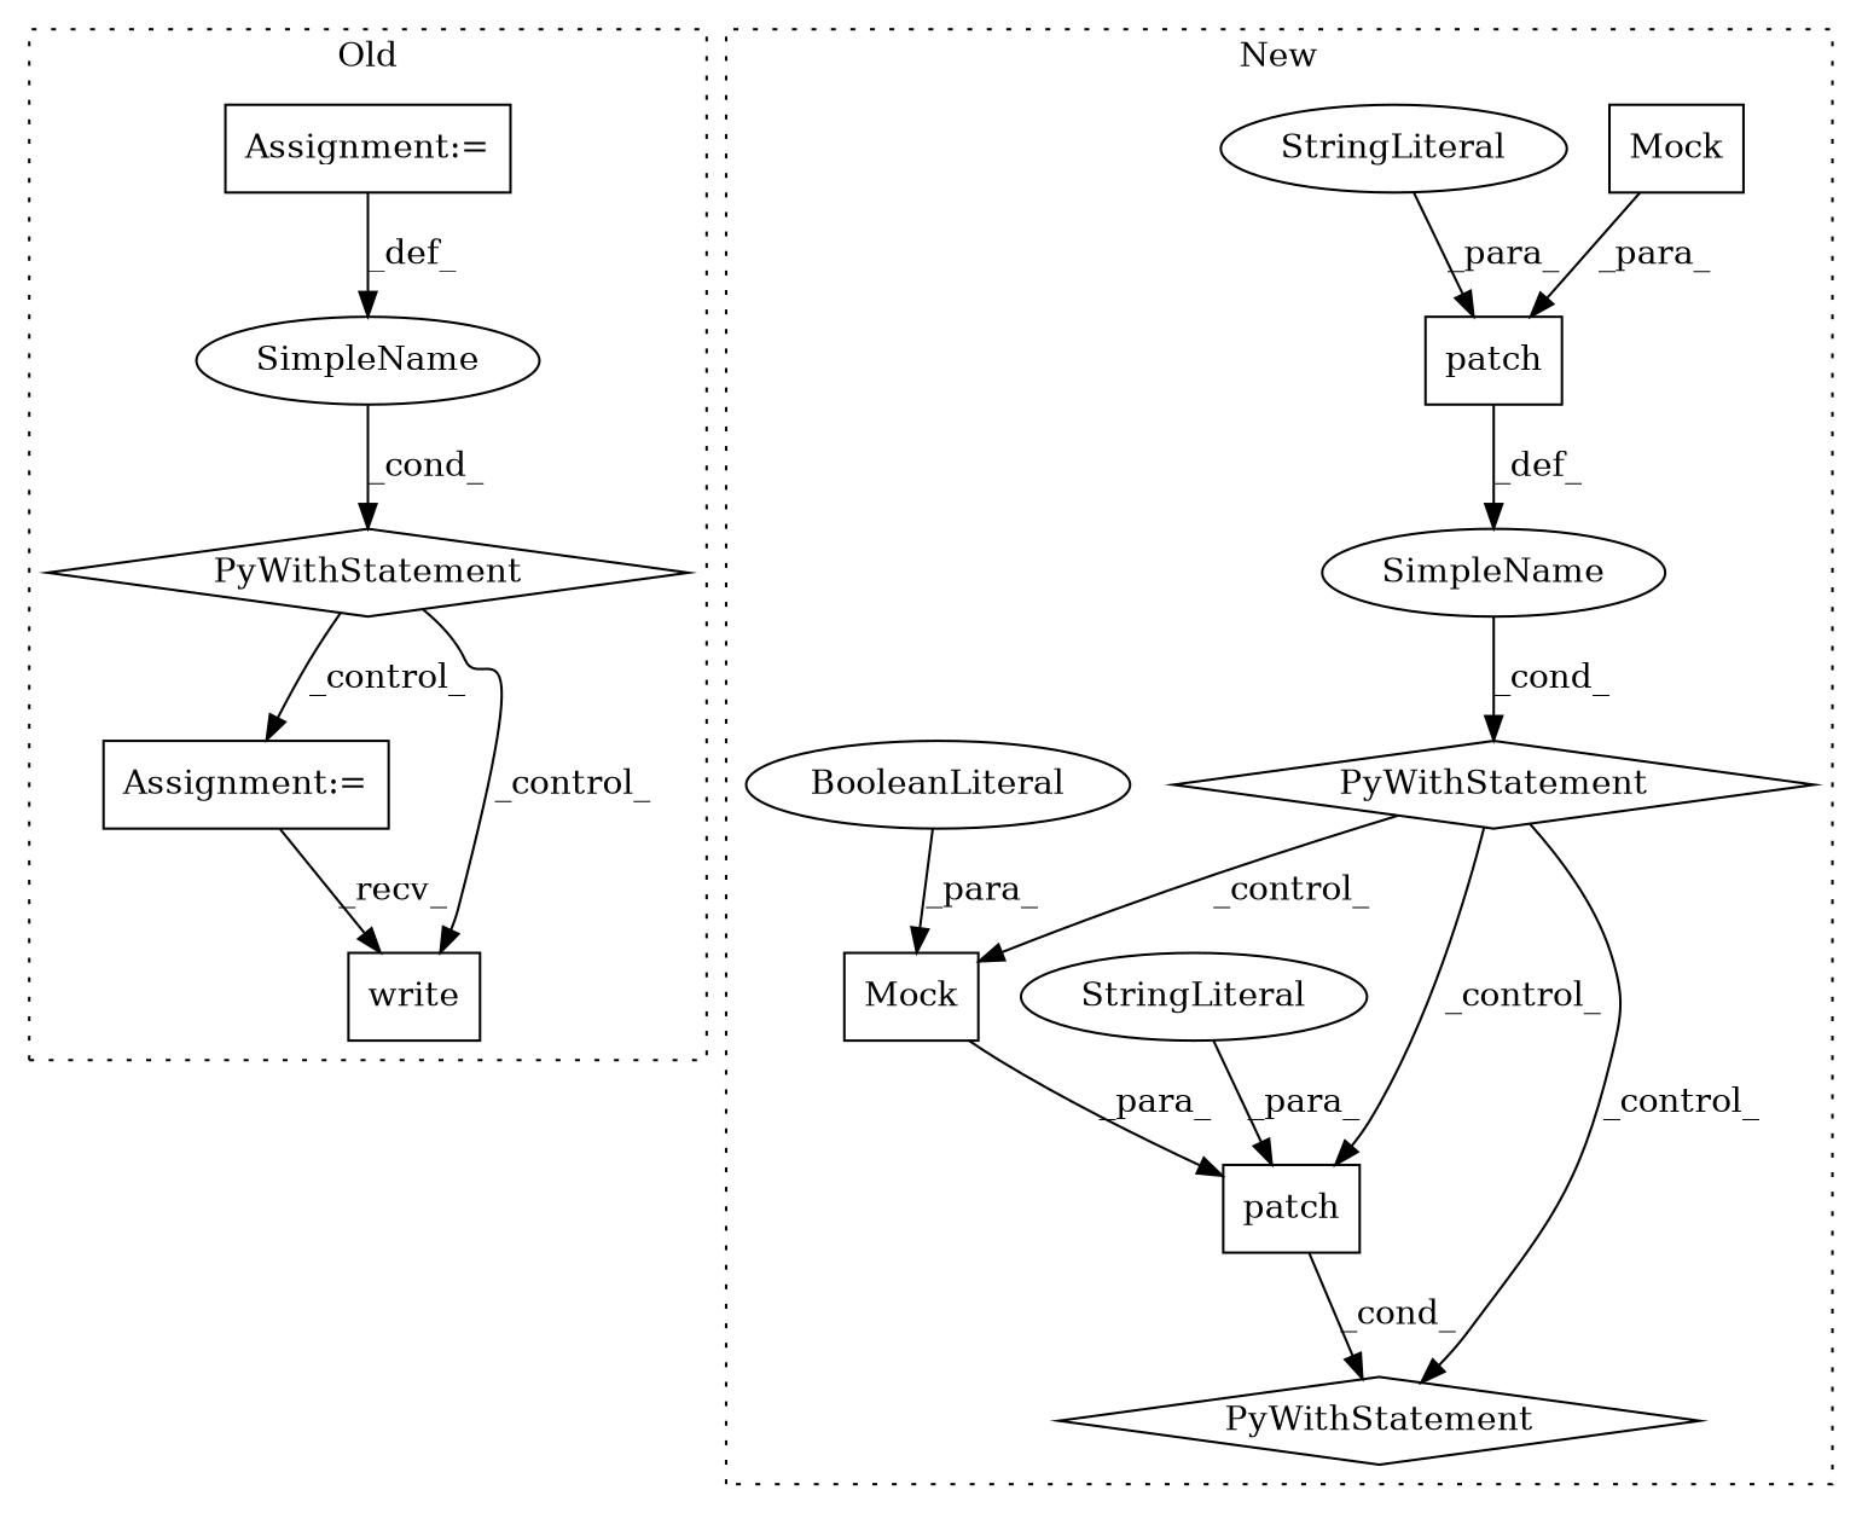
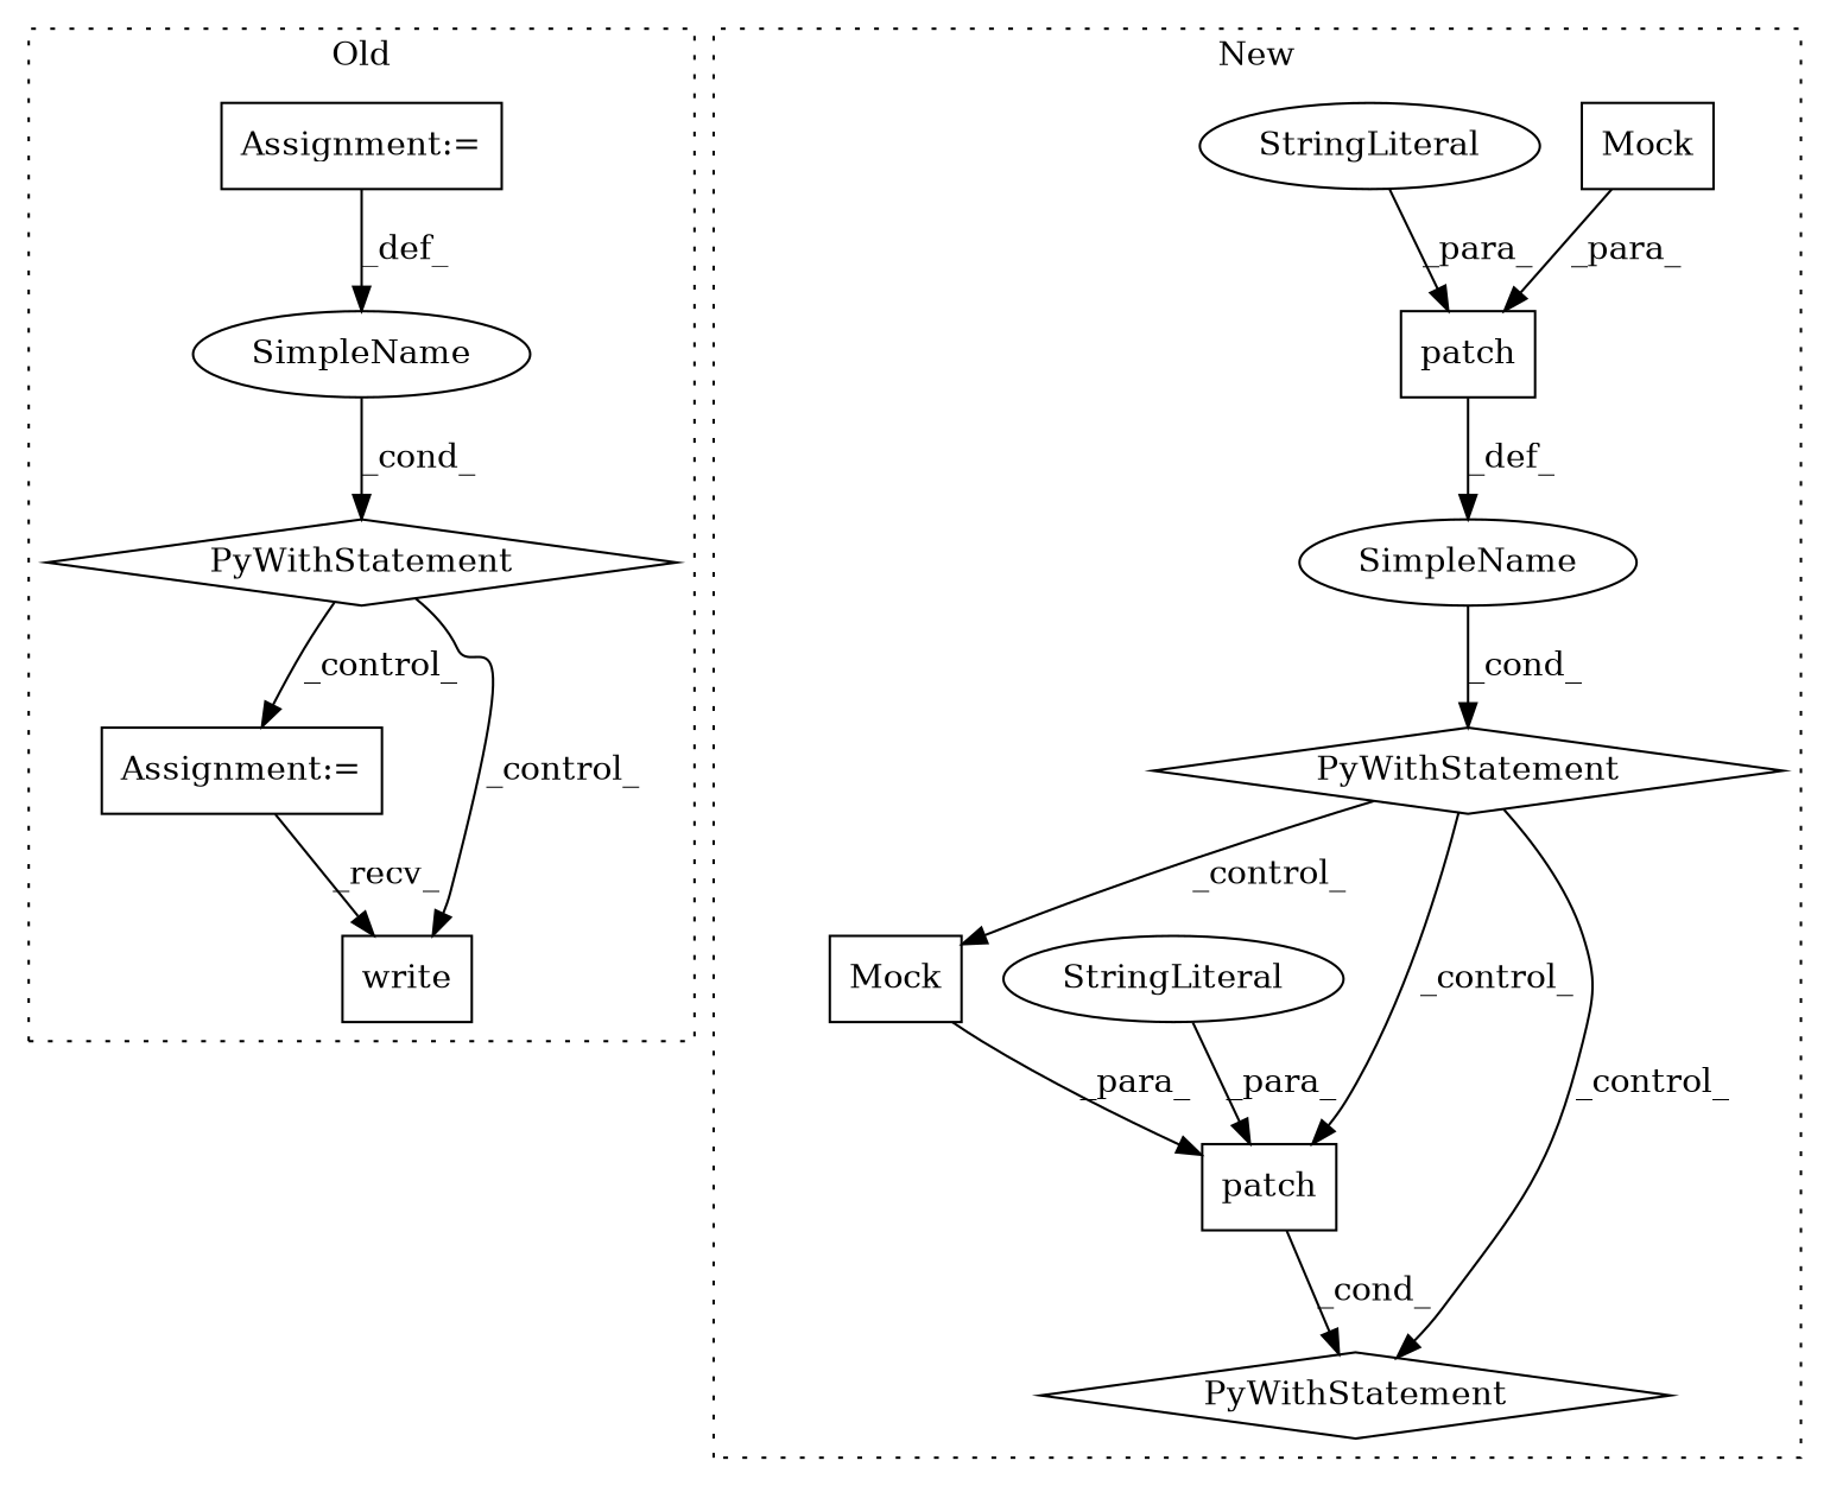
  digraph {
    node [a=32 l="10,2" shape=box]
    n1 [a=104 label=PyWithStatement s="1439,1478" shape=diamond]
    n2 [a=7 l=2 label="Assignment:=" s=1519]
    n3 [a=42 label=SimpleName shape=ellipse l=""]
    n4 [l="6,1" label=write s="1625,1667"]
    n5 [a=7 l=8 label="Assignment:=" s=1278]
    n6 [l="5,1" label=Mock s="1622,1631"]
    n7 [l="6,1" label=patch s="1594,1632"]
    n8 [a=104 label=PyWithStatement s="1579,1633" shape=diamond]
    n9 [a=45 l=16 label=StringLiteral s=1600 shape=ellipse]
    n10 [a=42 label=SimpleName shape=ellipse l=""]
    n11 [l="6,1" label=patch s="1658,1691"]
    n12 [l="5,1" label=Mock s="1681,1690"]
-   n13 [a=9 l=4 label=BooleanLiteral s=1686 shape=ellipse]
    n14 [a=104 label=PyWithStatement s="1643,1692" shape=diamond]
    n15 [a=45 l=11 label=StringLiteral s=1664 shape=ellipse]
    subgraph cluster_1 {
      label=Old
      style=dotted
      n1
      n2
      n3
      n4
      n5
    }
    subgraph cluster_2 {
      label=New
      style=dotted
      n6
      n7
      n8
      n9
      n10
      n11
      n12
-     n13
      n14
      n15
    }
    n1 -> n2 [label=_control_]
    n1 -> n4 [label=_control_]
    n2 -> n4 [label=_recv_]
    n3 -> n1 [label=_cond_]
    n5 -> n3 [label=_def_]
    n6 -> n7 [label=_para_]
    n7 -> n10 [label=_def_]
    n8 -> n11 [label=_control_]
    n8 -> n12 [label=_control_]
    n8 -> n14 [label=_control_]
    n9 -> n7 [label=_para_]
    n10 -> n8 [label=_cond_]
    n11 -> n14 [label=_cond_]
    n12 -> n11 [label=_para_]
-   n13 -> n12 [label=_para_]
    n15 -> n11 [label=_para_]
  }
